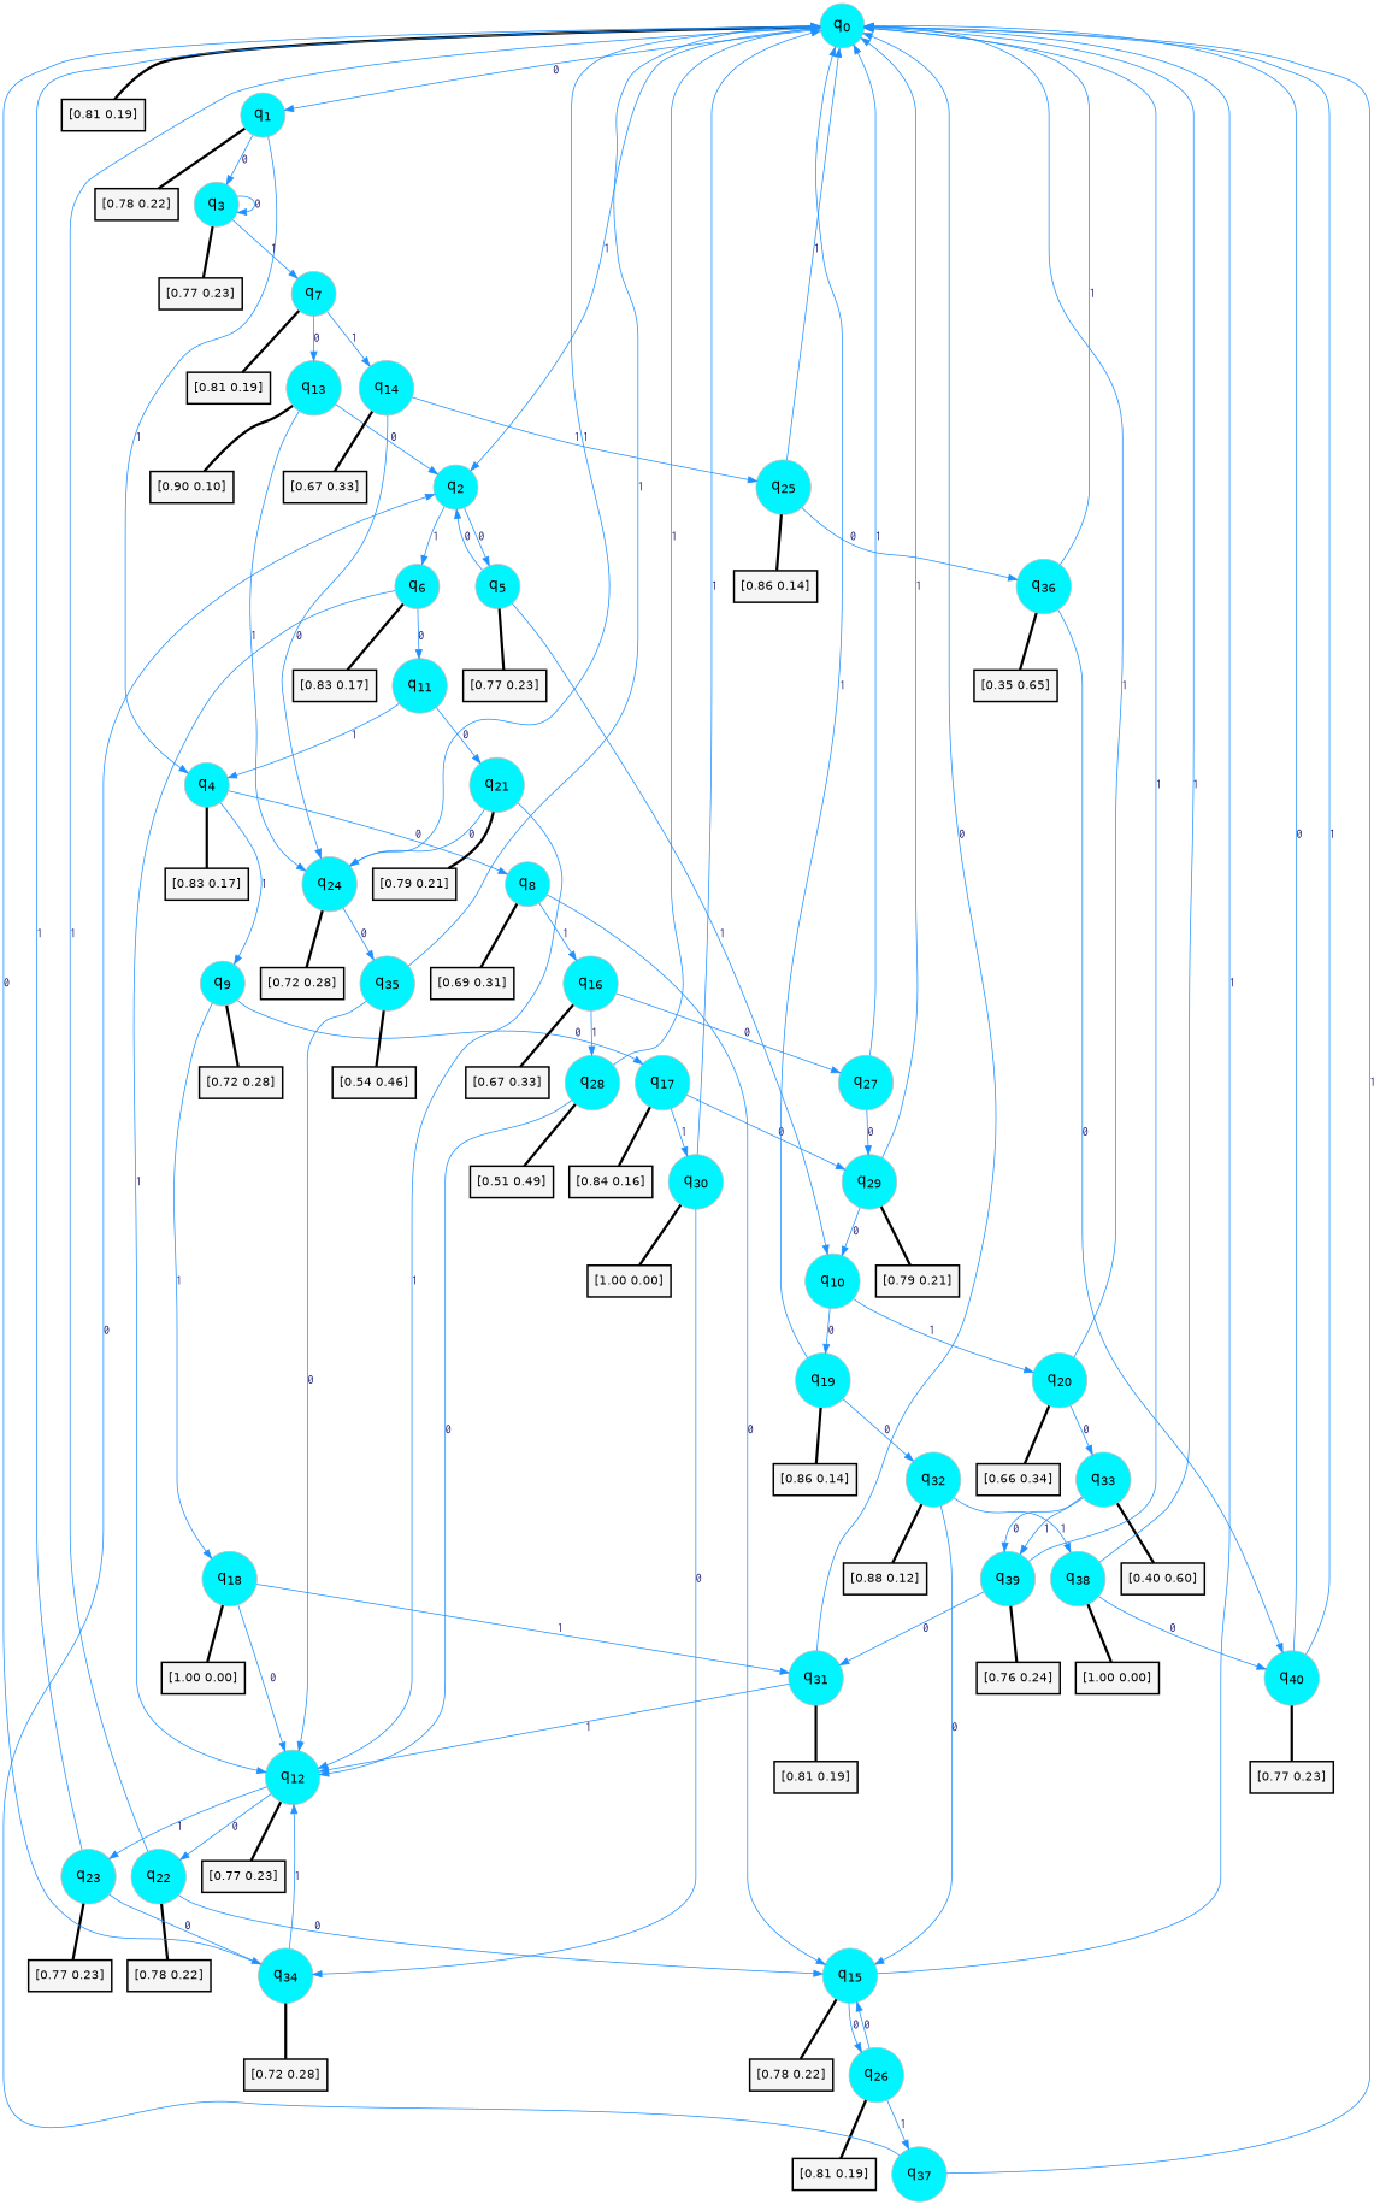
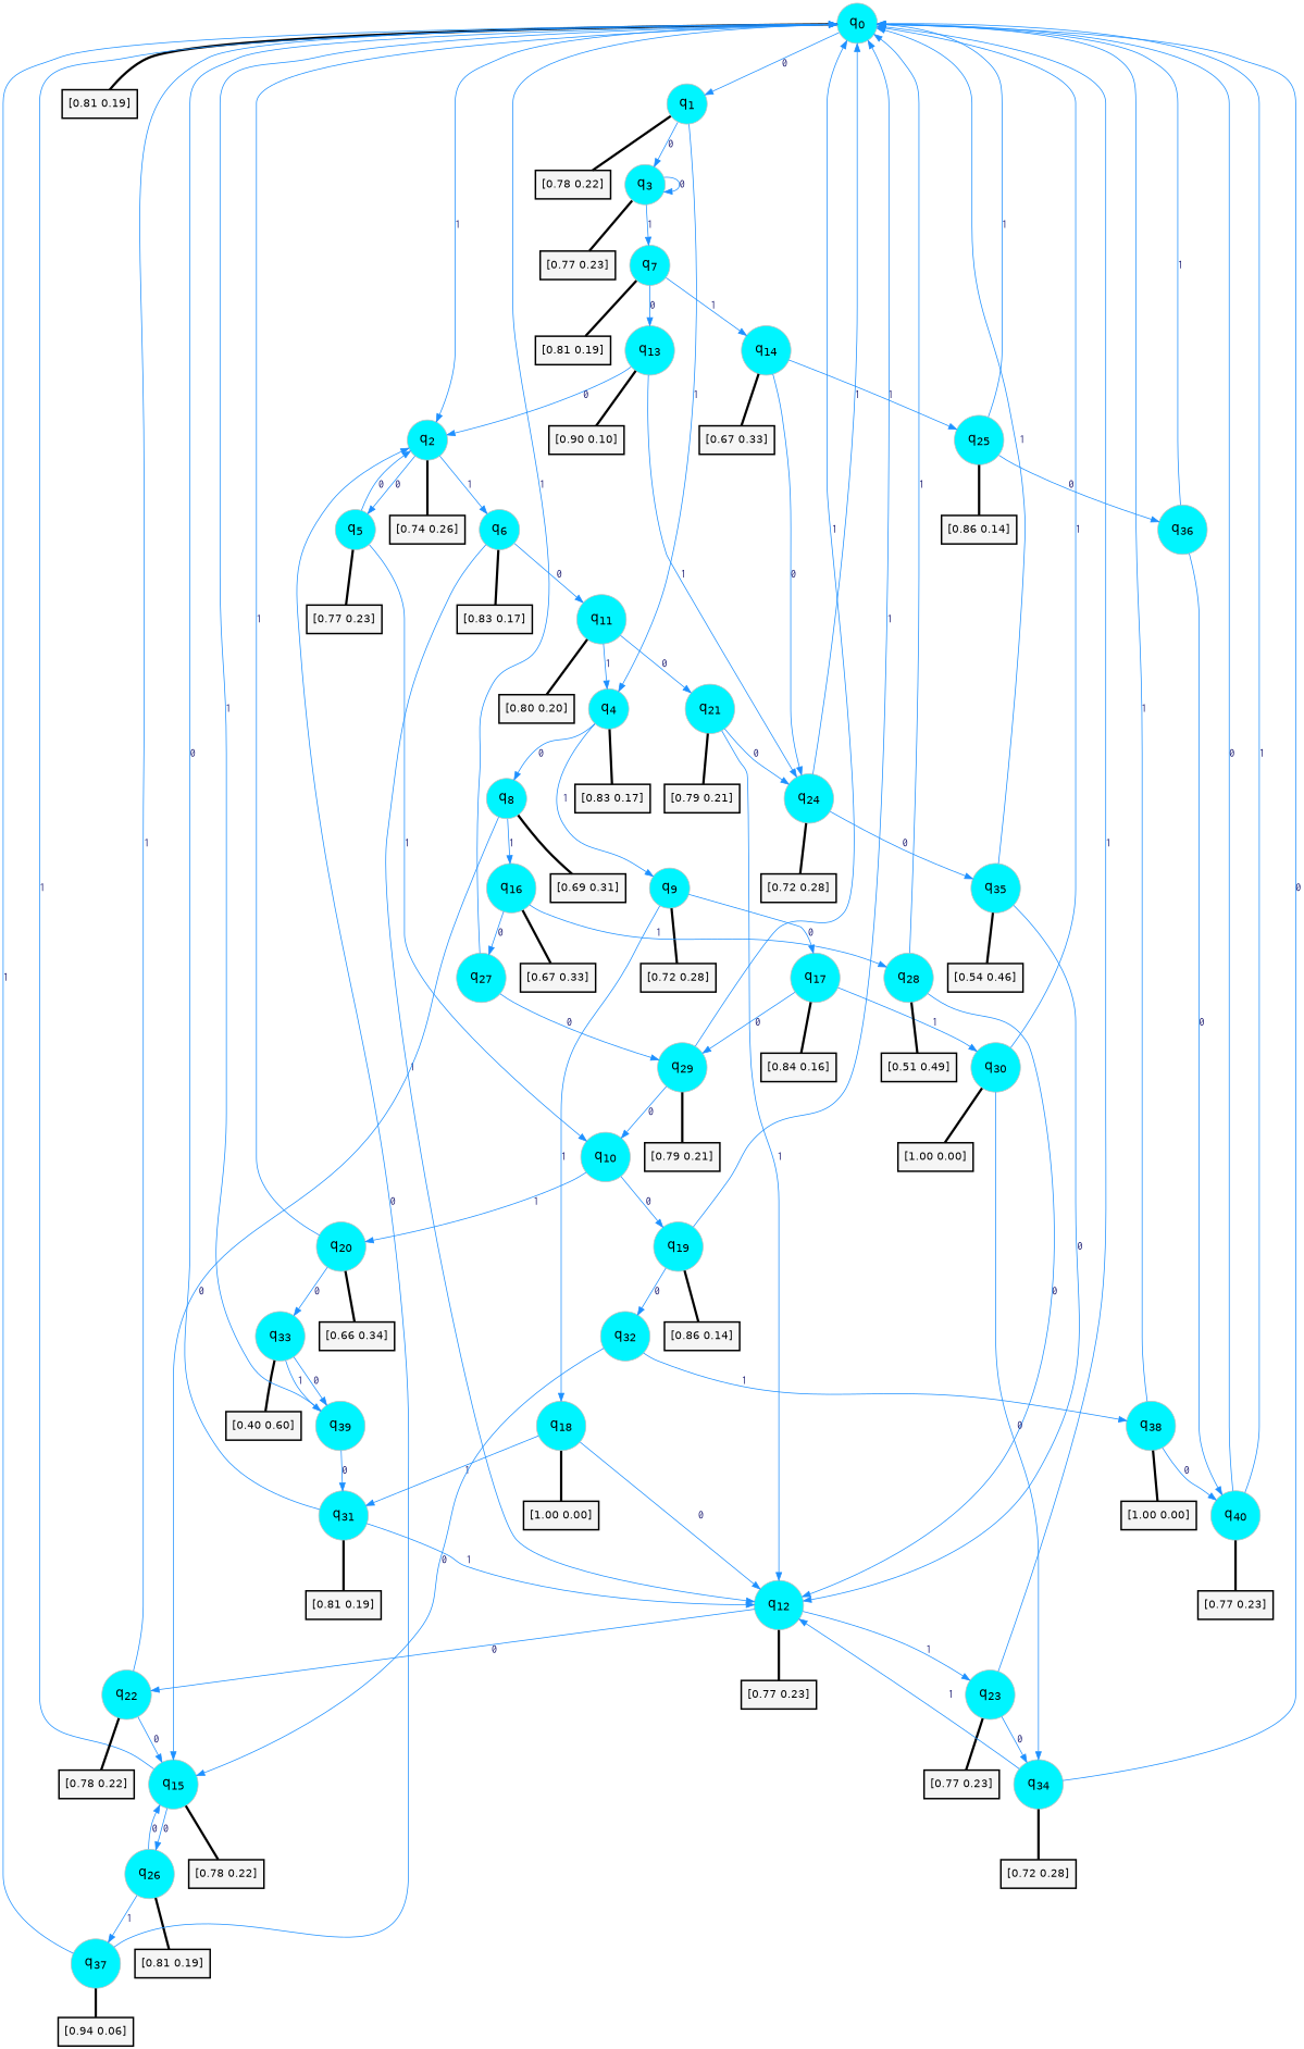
  digraph {
    rankdir=TD
    node [color=gray fillcolor=turquoise1 fontcolor=black fontname=Helvetica fontsize=16 fontweight=bold shape=circle style=filled]
    edge [arrowsize=1 color=dodgerblue1 fontcolor=midnightblue fontname=courier fontweight=bold penwidth=1 style=solid weight=20]
    n1 [label=<q<SUB>0</SUB>>]
    n2 [label=<q<SUB>1</SUB>>]
    n3 [label=<q<SUB>2</SUB>>]
    n4 [color=black fillcolor=whitesmoke fontsize=14 label="[0.81 0.19]" penwidth=2 shape=box]
    n5 [label=<q<SUB>3</SUB>>]
    n6 [label=<q<SUB>4</SUB>>]
    n7 [color=black fillcolor=whitesmoke fontsize=14 label="[0.78 0.22]" penwidth=2 shape=box]
    n8 [label=<q<SUB>5</SUB>>]
    n9 [label=<q<SUB>6</SUB>>]
+   n10 [color=black fillcolor=whitesmoke fontsize=14 label="[0.74 0.26]" penwidth=2 shape=box]
    n11 [label=<q<SUB>7</SUB>>]
    n12 [color=black fillcolor=whitesmoke fontsize=14 label="[0.77 0.23]" penwidth=2 shape=box]
    n13 [label=<q<SUB>8</SUB>>]
    n14 [label=<q<SUB>9</SUB>>]
    n15 [color=black fillcolor=whitesmoke fontsize=14 label="[0.83 0.17]" penwidth=2 shape=box]
    n16 [label=<q<SUB>10</SUB>>]
    n17 [color=black fillcolor=whitesmoke fontsize=14 label="[0.77 0.23]" penwidth=2 shape=box]
    n18 [label=<q<SUB>11</SUB>>]
    n19 [label=<q<SUB>12</SUB>>]
    n20 [color=black fillcolor=whitesmoke fontsize=14 label="[0.83 0.17]" penwidth=2 shape=box]
    n21 [label=<q<SUB>13</SUB>>]
    n22 [label=<q<SUB>14</SUB>>]
    n23 [color=black fillcolor=whitesmoke fontsize=14 label="[0.81 0.19]" penwidth=2 shape=box]
    n24 [label=<q<SUB>15</SUB>>]
    n25 [label=<q<SUB>16</SUB>>]
    n26 [color=black fillcolor=whitesmoke fontsize=14 label="[0.69 0.31]" penwidth=2 shape=box]
    n27 [label=<q<SUB>17</SUB>>]
    n28 [label=<q<SUB>18</SUB>>]
    n29 [color=black fillcolor=whitesmoke fontsize=14 label="[0.72 0.28]" penwidth=2 shape=box]
    n30 [label=<q<SUB>19</SUB>>]
    n31 [label=<q<SUB>20</SUB>>]
    n32 [label=<q<SUB>21</SUB>>]
+   n33 [color=black fillcolor=whitesmoke fontsize=14 label="[0.80 0.20]" penwidth=2 shape=box]
    n34 [label=<q<SUB>22</SUB>>]
    n35 [label=<q<SUB>23</SUB>>]
    n36 [color=black fillcolor=whitesmoke fontsize=14 label="[0.77 0.23]" penwidth=2 shape=box]
    n37 [label=<q<SUB>24</SUB>>]
    n38 [color=black fillcolor=whitesmoke fontsize=14 label="[0.90 0.10]" penwidth=2 shape=box]
    n39 [label=<q<SUB>25</SUB>>]
    n40 [color=black fillcolor=whitesmoke fontsize=14 label="[0.67 0.33]" penwidth=2 shape=box]
    n41 [label=<q<SUB>26</SUB>>]
    n42 [color=black fillcolor=whitesmoke fontsize=14 label="[0.78 0.22]" penwidth=2 shape=box]
    n43 [label=<q<SUB>27</SUB>>]
    n44 [label=<q<SUB>28</SUB>>]
    n45 [color=black fillcolor=whitesmoke fontsize=14 label="[0.67 0.33]" penwidth=2 shape=box]
    n46 [label=<q<SUB>29</SUB>>]
    n47 [label=<q<SUB>30</SUB>>]
    n48 [color=black fillcolor=whitesmoke fontsize=14 label="[0.84 0.16]" penwidth=2 shape=box]
    n49 [label=<q<SUB>31</SUB>>]
    n50 [color=black fillcolor=whitesmoke fontsize=14 label="[1.00 0.00]" penwidth=2 shape=box]
    n51 [label=<q<SUB>32</SUB>>]
    n52 [color=black fillcolor=whitesmoke fontsize=14 label="[0.86 0.14]" penwidth=2 shape=box]
    n53 [label=<q<SUB>33</SUB>>]
    n54 [color=black fillcolor=whitesmoke fontsize=14 label="[0.66 0.34]" penwidth=2 shape=box]
    n55 [color=black fillcolor=whitesmoke fontsize=14 label="[0.79 0.21]" penwidth=2 shape=box]
    n56 [color=black fillcolor=whitesmoke fontsize=14 label="[0.78 0.22]" penwidth=2 shape=box]
    n57 [label=<q<SUB>34</SUB>>]
    n58 [color=black fillcolor=whitesmoke fontsize=14 label="[0.77 0.23]" penwidth=2 shape=box]
    n59 [label=<q<SUB>35</SUB>>]
    n60 [color=black fillcolor=whitesmoke fontsize=14 label="[0.72 0.28]" penwidth=2 shape=box]
    n61 [label=<q<SUB>36</SUB>>]
    n62 [color=black fillcolor=whitesmoke fontsize=14 label="[0.86 0.14]" penwidth=2 shape=box]
    n63 [label=<q<SUB>37</SUB>>]
    n64 [color=black fillcolor=whitesmoke fontsize=14 label="[0.81 0.19]" penwidth=2 shape=box]
    n65 [color=black fillcolor=whitesmoke fontsize=14 label="[0.51 0.49]" penwidth=2 shape=box]
    n66 [color=black fillcolor=whitesmoke fontsize=14 label="[0.79 0.21]" penwidth=2 shape=box]
    n67 [color=black fillcolor=whitesmoke fontsize=14 label="[1.00 0.00]" penwidth=2 shape=box]
    n68 [color=black fillcolor=whitesmoke fontsize=14 label="[0.81 0.19]" penwidth=2 shape=box]
    n69 [label=<q<SUB>38</SUB>>]
-   n70 [color=black fillcolor=whitesmoke fontsize=14 label="[0.88 0.12]" penwidth=2 shape=box]
    n71 [label=<q<SUB>39</SUB>>]
    n72 [color=black fillcolor=whitesmoke fontsize=14 label="[0.40 0.60]" penwidth=2 shape=box]
    n73 [color=black fillcolor=whitesmoke fontsize=14 label="[0.72 0.28]" penwidth=2 shape=box]
    n74 [color=black fillcolor=whitesmoke fontsize=14 label="[0.54 0.46]" penwidth=2 shape=box]
    n75 [label=<q<SUB>40</SUB>>]
-   n76 [color=black fillcolor=whitesmoke fontsize=14 label="[0.35 0.65]" penwidth=2 shape=box]
+   n77 [color=black fillcolor=whitesmoke fontsize=14 label="[0.94 0.06]" penwidth=2 shape=box]
    n78 [color=black fillcolor=whitesmoke fontsize=14 label="[1.00 0.00]" penwidth=2 shape=box]
-   n79 [color=black fillcolor=whitesmoke fontsize=14 label="[0.76 0.24]" penwidth=2 shape=box]
    n80 [color=black fillcolor=whitesmoke fontsize=14 label="[0.77 0.23]" penwidth=2 shape=box]
    n1 -> n2 [label=0]
    n1 -> n3 [label=1]
    n1 -> n4 [arrowhead=none color=black penwidth=3]
    n2 -> n5 [label=0]
    n2 -> n6 [label=1]
    n2 -> n7 [arrowhead=none color=black penwidth=3]
    n3 -> n8 [label=0]
    n3 -> n9 [label=1]
+   n3 -> n10 [arrowhead=none color=black penwidth=3]
    n5 -> n5 [label=0]
    n5 -> n11 [label=1]
    n5 -> n12 [arrowhead=none color=black penwidth=3]
    n6 -> n13 [label=0]
    n6 -> n14 [label=1]
    n6 -> n15 [arrowhead=none color=black penwidth=3]
    n8 -> n3 [label=0]
    n8 -> n16 [label=1]
    n8 -> n17 [arrowhead=none color=black penwidth=3]
    n9 -> n18 [label=0]
    n9 -> n19 [label=1]
    n9 -> n20 [arrowhead=none color=black penwidth=3]
    n11 -> n21 [label=0]
    n11 -> n22 [label=1]
    n11 -> n23 [arrowhead=none color=black penwidth=3]
    n13 -> n24 [label=0]
    n13 -> n25 [label=1]
    n13 -> n26 [arrowhead=none color=black penwidth=3]
    n14 -> n27 [label=0]
    n14 -> n28 [label=1]
    n14 -> n29 [arrowhead=none color=black penwidth=3]
    n16 -> n30 [label=0]
    n16 -> n31 [label=1]
    n18 -> n6 [label=1]
    n18 -> n32 [label=0]
+   n18 -> n33 [arrowhead=none color=black penwidth=3]
    n19 -> n34 [label=0]
    n19 -> n35 [label=1]
    n19 -> n36 [arrowhead=none color=black penwidth=3]
    n21 -> n3 [label=0]
    n21 -> n37 [label=1]
    n21 -> n38 [arrowhead=none color=black penwidth=3]
    n22 -> n37 [label=0]
    n22 -> n39 [label=1]
    n22 -> n40 [arrowhead=none color=black penwidth=3]
    n24 -> n1 [label=1]
    n24 -> n41 [label=0]
    n24 -> n42 [arrowhead=none color=black penwidth=3]
    n25 -> n43 [label=0]
    n25 -> n44 [label=1]
    n25 -> n45 [arrowhead=none color=black penwidth=3]
    n27 -> n46 [label=0]
    n27 -> n47 [label=1]
    n27 -> n48 [arrowhead=none color=black penwidth=3]
    n28 -> n19 [label=0]
    n28 -> n49 [label=1]
    n28 -> n50 [arrowhead=none color=black penwidth=3]
    n30 -> n1 [label=1]
    n30 -> n51 [label=0]
    n30 -> n52 [arrowhead=none color=black penwidth=3]
    n31 -> n1 [label=1]
    n31 -> n53 [label=0]
    n31 -> n54 [arrowhead=none color=black penwidth=3]
    n32 -> n19 [label=1]
    n32 -> n37 [label=0]
    n32 -> n55 [arrowhead=none color=black penwidth=3]
    n34 -> n1 [label=1]
    n34 -> n24 [label=0]
    n34 -> n56 [arrowhead=none color=black penwidth=3]
    n35 -> n1 [label=1]
    n35 -> n57 [label=0]
    n35 -> n58 [arrowhead=none color=black penwidth=3]
    n37 -> n1 [label=1]
    n37 -> n59 [label=0]
    n37 -> n60 [arrowhead=none color=black penwidth=3]
    n39 -> n1 [label=1]
    n39 -> n61 [label=0]
    n39 -> n62 [arrowhead=none color=black penwidth=3]
    n41 -> n24 [label=0]
    n41 -> n63 [label=1]
    n41 -> n64 [arrowhead=none color=black penwidth=3]
    n43 -> n1 [label=1]
    n43 -> n46 [label=0]
    n44 -> n1 [label=1]
    n44 -> n19 [label=0]
    n44 -> n65 [arrowhead=none color=black penwidth=3]
    n46 -> n1 [label=1]
    n46 -> n16 [label=0]
    n46 -> n66 [arrowhead=none color=black penwidth=3]
    n47 -> n1 [label=1]
    n47 -> n57 [label=0]
    n47 -> n67 [arrowhead=none color=black penwidth=3]
    n49 -> n1 [label=0]
    n49 -> n19 [label=1]
    n49 -> n68 [arrowhead=none color=black penwidth=3]
    n51 -> n24 [label=0]
    n51 -> n69 [label=1]
-   n51 -> n70 [arrowhead=none color=black penwidth=3]
    n53 -> n71 [label=0]
    n53 -> n71 [label=1]
    n53 -> n72 [arrowhead=none color=black penwidth=3]
    n57 -> n1 [label=0]
    n57 -> n19 [label=1]
    n57 -> n73 [arrowhead=none color=black penwidth=3]
    n59 -> n1 [label=1]
    n59 -> n19 [label=0]
    n59 -> n74 [arrowhead=none color=black penwidth=3]
    n61 -> n1 [label=1]
    n61 -> n75 [label=0]
-   n61 -> n76 [arrowhead=none color=black penwidth=3]
    n63 -> n1 [label=1]
    n63 -> n3 [label=0]
+   n63 -> n77 [arrowhead=none color=black penwidth=3]
    n69 -> n1 [label=1]
    n69 -> n75 [label=0]
    n69 -> n78 [arrowhead=none color=black penwidth=3]
    n71 -> n1 [label=1]
    n71 -> n49 [label=0]
-   n71 -> n79 [arrowhead=none color=black penwidth=3]
    n75 -> n1 [label=0]
    n75 -> n1 [label=1]
    n75 -> n80 [arrowhead=none color=black penwidth=3]
  }
